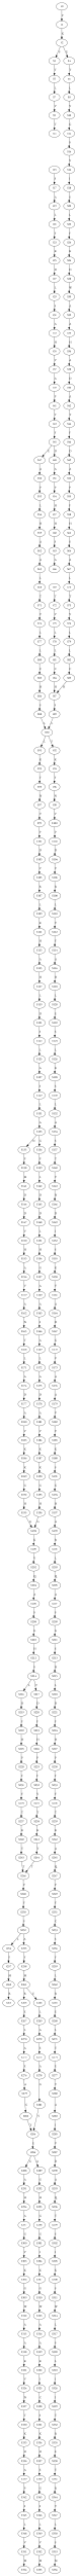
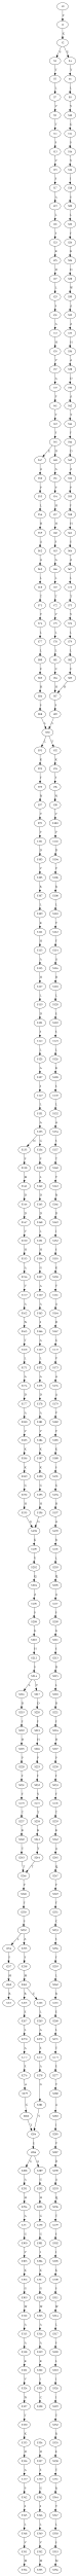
  strict digraph {
    fontname="EB Garamond"
    node [fontname="EB Garamond"]
    edge [fontname="EB Garamond"]
    S0
    S1
    S2
    S3
    S4
    S5
    S6
    S7
    S8
    S9
    S10
    S11
    S12
+   S13
    S14
    S15
    S16
    S17
    S18
    S19
    S20
    S21
    S22
    S23
    S24
    S25
    S26
    S27
    S28
    S29
    S30
    S31
    S32
    S33
    S34
    S35
    S36
    S37
    S38
    S39
    S40
    S41
    S42
    S43
    S44
    S45
    S46
    S47
    S48
    S49
    S50
    S51
    S52
    S53
    S54
    S55
    S56
    S57
    S58
    S59
    S60
    S61
    S62
    S63
    S64
    S65
    S66
    S67
    S68
    S69
    S70
    S71
    S72
    S73
    S74
    S75
    S76
    S77
    S78
    S79
    S80
    S81
    S82
    S83
    S84
    S85
    S86
    S87
    S88
    S89
    S90
    S91
    S92
    S93
    S94
    S95
    S96
    S97
    S98
    S99
    S100
    S101
    S102
    S103
    S104
    S105
    S106
    S107
    S108
    S109
    S110
    S111
    S112
    S113
    S114
    S115
    S116
    S117
    S118
    S119
    S120
    S121
    S122
    S123
    S124
    S125
    S126
    S127
    S128
    S129
    S130
    S131
    S132
    S133
    S134
    S135
    S136
    S137
    S138
    S139
    S140
    S141
    S142
    S143
    S144
    S145
    S146
    S147
    S148
    S149
    S150
    S151
    S152
    S153
    S154
    S155
    S156
    S157
    S158
    S159
    S160
    S161
    S162
    S163
    S164
    S165
    S166
    S167
    S168
    S169
    S170
    S171
    S172
    S173
    S174
    S175
    S176
    S177
    S178
    S179
    S180
    S181
    S182
    S183
    S184
    S185
    S186
    S187
    S188
    S189
    S190
    S191
    S192
    S193
    S194
    S195
    S196
    S197
    S198
    S199
    S200
    S201
    S202
    S203
    S204
    S205
    S206
    S207
    S208
    S209
    S210
    S211
    S212
    S213
    S214
    S215
    S216
    S217
    S218
    S219
    S220
    S221
    S222
    S223
    S224
    S225
    S226
    S227
    S228
    S229
    S230
    S231
    S232
    S233
    S234
    S235
    S236
    S237
    S238
    S239
    S240
    S241
    S242
    S243
    S244
    S245
    S246
    S247
    S248
    S249
    S250
    S251
    S252
    S253
    S254
    S255
    S256
    S257
    S258
    S259
    S260
    S261
    S262
    S263
    S264
    S266
    S265
    S267
    S268
    S269
    S270
    S271
    S272
    S273
    S274
    S275
    S276
    S277
    S278
    S279
    S280
    S281
    S282
    S283
    S284
    S285
    S286
    S287
    S288
    S289
    S290
    S291
    S292
    S293
    S294
    S295
    S296
    S297
    S298
    S299
    S300
    S301
    S302
    S303
    S304
    S305
    S306
    S307
    S308
    S309
    S310
    S311
    S312
    S313
    S314
    S315
    S316
    S317
    S318
    S319
    S320
    S321
    S322
    S323
    S324
    S325
    S326
    S327
    S328
    S329
    S330
-   S331
    S332
    S333
    S334
    S335
    S336
    S337
    S338
    S339
    S340
    S341
    S342
    S343
    S344
    S345
    S346
    S347
    S348
    S349
    S350
    S351
    S352
    S353
    S354
    S355
    S356
    S0 -> S1 [label=Y]
    S1 -> S2 [label=K]
    S2 -> S3 [label=S]
    S2 -> S4 [label=E]
    S3 -> S5 [label=T]
    S4 -> S6 [label=T]
    S5 -> S7 [label=L]
    S6 -> S8 [label=L]
    S7 -> S9 [label=V]
    S8 -> S10 [label=V]
    S9 -> S11 [label=T]
    S10 -> S12 [label=G]
+   S11 -> S13 [label=S]
    S12 -> S14 [label=S]
+   S13 -> S15 [label=V]
    S14 -> S16 [label=V]
    S15 -> S17 [label=S]
    S16 -> S18 [label=I]
    S17 -> S19 [label=A]
    S18 -> S20 [label=S]
    S19 -> S21 [label=L]
    S20 -> S22 [label=L]
    S21 -> S23 [label=F]
    S22 -> S24 [label=F]
    S23 -> S25 [label=K]
    S24 -> S26 [label=K]
    S25 -> S27 [label=D]
    S26 -> S28 [label=D]
    S27 -> S29 [label=L]
    S28 -> S30 [label=W]
    S29 -> S31 [label=S]
    S30 -> S32 [label=A]
    S31 -> S33 [label=A]
    S32 -> S34 [label=A]
    S33 -> S35 [label=H]
    S34 -> S36 [label=H]
    S35 -> S37 [label=V]
    S36 -> S38 [label=A]
    S37 -> S39 [label=A]
    S38 -> S40 [label=D]
    S39 -> S41 [label=P]
    S40 -> S42 [label=A]
    S41 -> S43 [label=T]
    S42 -> S44 [label=T]
    S43 -> S45 [label=F]
    S44 -> S46 [label=F]
    S45 -> S47 [label=E]
    S45 -> S48 [label=D]
    S46 -> S49 [label=D]
    S47 -> S50 [label=A]
    S48 -> S51 [label=A]
    S49 -> S52 [label=A]
    S50 -> S53 [label=P]
    S51 -> S54 [label=P]
    S52 -> S55 [label=P]
    S53 -> S56 [label=L]
    S54 -> S57 [label=H]
    S55 -> S58 [label=F]
    S56 -> S59 [label=H]
    S57 -> S60 [label=H]
    S58 -> S61 [label=H]
    S59 -> S62 [label=A]
    S60 -> S63 [label=S]
    S61 -> S64 [label=S]
    S62 -> S65 [label=A]
    S63 -> S66 [label=A]
    S64 -> S67 [label=A]
    S65 -> S68 [label=L]
+   S66 -> S69 [label=L]
    S67 -> S70 [label=L]
    S68 -> S71 [label=T]
    S69 -> S72 [label=T]
    S70 -> S73 [label=T]
    S71 -> S74 [label=V]
    S72 -> S75 [label=V]
    S73 -> S76 [label=V]
    S74 -> S77 [label=L]
    S75 -> S78 [label=L]
    S76 -> S79 [label=L]
    S77 -> S80 [label=L]
    S78 -> S81 [label=L]
    S79 -> S82 [label=L]
    S80 -> S83 [label=C]
    S81 -> S84 [label=C]
    S82 -> S85 [label=C]
    S83 -> S86 [label=H]
    S84 -> S87 [label=H]
    S85 -> S87 [label=H]
    S86 -> S88 [label=S]
    S87 -> S89 [label=S]
    S88 -> S90 [label=L]
    S89 -> S90 [label=L]
    S90 -> S91 [label=L]
    S90 -> S92 [label=F]
    S91 -> S93 [label=K]
    S92 -> S94 [label=K]
    S93 -> S95 [label=F]
    S94 -> S96 [label=F]
    S95 -> S97 [label=N]
    S96 -> S98 [label=N]
    S97 -> S99 [label=V]
    S98 -> S100 [label=V]
    S99 -> S101 [label=P]
    S100 -> S102 [label=P]
    S101 -> S103 [label=D]
    S102 -> S104 [label=D]
    S103 -> S105 [label=V]
    S104 -> S106 [label=V]
    S105 -> S107 [label=R]
    S106 -> S108 [label=R]
    S107 -> S109 [label=L]
    S108 -> S110 [label=L]
    S109 -> S111 [label=K]
    S110 -> S112 [label=V]
    S111 -> S113 [label=H]
    S112 -> S114 [label=Y]
    S113 -> S115 [label=A]
    S114 -> S116 [label=A]
    S115 -> S117 [label=H]
    S116 -> S118 [label=H]
    S117 -> S119 [label=L]
    S118 -> S120 [label=L]
    S119 -> S121 [label=D]
    S120 -> S122 [label=E]
    S121 -> S123 [label=S]
    S122 -> S124 [label=S]
    S123 -> S125 [label=L]
    S124 -> S126 [label=L]
    S125 -> S127 [label=A]
    S126 -> S128 [label=K]
    S127 -> S129 [label=S]
    S128 -> S130 [label=S]
    S129 -> S131 [label=L]
    S130 -> S132 [label=L]
    S131 -> S133 [label=A]
    S132 -> S134 [label=A]
    S133 -> S135 [label=N]
    S133 -> S136 [label=G]
    S134 -> S137 [label=S]
    S135 -> S138 [label=P]
    S136 -> S139 [label=P]
    S137 -> S140 [label=T]
    S138 -> S141 [label=M]
    S139 -> S142 [label=L]
    S140 -> S143 [label=V]
    S141 -> S144 [label=D]
    S142 -> S145 [label=D]
    S143 -> S146 [label=N]
    S144 -> S147 [label=D]
    S145 -> S148 [label=D]
    S146 -> S149 [label=D]
    S147 -> S150 [label=V]
    S148 -> S151 [label=L]
    S149 -> S152 [label=I]
    S150 -> S153 [label=H]
    S151 -> S154 [label=H]
    S152 -> S155 [label=S]
    S153 -> S156 [label=A]
    S154 -> S157 [label=G]
    S155 -> S158 [label=K]
    S156 -> S159 [label=V]
    S157 -> S160 [label=A]
    S158 -> S161 [label=V]
    S159 -> S162 [label=A]
    S160 -> S163 [label=A]
    S161 -> S164 [label=A]
    S162 -> S165 [label=N]
    S163 -> S166 [label=S]
    S164 -> S167 [label=D]
    S165 -> S168 [label=T]
    S166 -> S169 [label=A]
    S167 -> S170 [label=G]
    S168 -> S171 [label=L]
    S169 -> S172 [label=L]
    S170 -> S173 [label=V]
    S171 -> S174 [label=A]
    S172 -> S175 [label=A]
    S173 -> S176 [label=A]
    S174 -> S177 [label=D]
    S175 -> S178 [label=D]
    S176 -> S179 [label=A]
    S177 -> S180 [label=A]
    S178 -> S181 [label=A]
    S179 -> S182 [label=V]
    S180 -> S183 [label=V]
    S181 -> S184 [label=V]
    S182 -> S185 [label=V]
    S183 -> S186 [label=K]
    S184 -> S187 [label=K]
    S185 -> S188 [label=K]
    S186 -> S189 [label=K]
    S187 -> S190 [label=K]
    S188 -> S191 [label=S]
    S189 -> S192 [label=G]
    S190 -> S193 [label=G]
    S191 -> S194 [label=G]
    S192 -> S195 [label=H]
    S193 -> S196 [label=H]
    S194 -> S197 [label=H]
    S195 -> S198 [label=G]
    S196 -> S198 [label=G]
    S197 -> S199 [label=A]
    S198 -> S200 [label=K]
    S199 -> S201 [label=R]
    S200 -> S202 [label=V]
    S201 -> S203 [label=L]
    S202 -> S204 [label=Q]
    S203 -> S205 [label=Q]
    S204 -> S206 [label=A]
    S205 -> S207 [label=A]
    S206 -> S208 [label=S]
    S207 -> S209 [label=S]
    S208 -> S210 [label=G]
    S209 -> S211 [label=G]
    S210 -> S212 [label=H]
    S211 -> S213 [label=S]
    S212 -> S214 [label=S]
    S213 -> S215 [label=H]
    S214 -> S216 [label=L]
    S214 -> S217 [label=V]
    S215 -> S218 [label=L]
    S216 -> S219 [label=D]
    S217 -> S220 [label=D]
    S218 -> S221 [label=D]
    S219 -> S222 [label=F]
    S220 -> S223 [label=F]
    S221 -> S224 [label=F]
    S222 -> S225 [label=H]
    S223 -> S226 [label=H]
    S224 -> S227 [label=H]
    S225 -> S228 [label=P]
    S226 -> S229 [label=P]
    S227 -> S230 [label=P]
    S228 -> S231 [label=F]
    S229 -> S232 [label=F]
    S230 -> S233 [label=F]
    S231 -> S234 [label=Y]
    S232 -> S235 [label=Y]
    S233 -> S236 [label=Y]
    S234 -> S237 [label=T]
    S235 -> S238 [label=T]
    S236 -> S239 [label=T]
    S237 -> S240 [label=K]
    S238 -> S241 [label=K]
    S239 -> S242 [label=K]
    S240 -> S243 [label=T]
    S241 -> S244 [label=T]
    S242 -> S245 [label=A]
    S243 -> S246 [label=T]
    S244 -> S246 [label=T]
    S245 -> S247 [label=Q]
    S246 -> S248 [label=P]
    S247 -> S249 [label=P]
    S248 -> S250 [label=F]
    S249 -> S251 [label=Y]
    S250 -> S252 [label=S]
    S251 -> S253 [label=C]
    S252 -> S254 [label=L]
    S252 -> S255 [label=A]
    S253 -> S256 [label=S]
    S254 -> S257 [label=F]
    S255 -> S258 [label=F]
    S256 -> S259 [label=F]
    S257 -> S260 [label=M]
    S258 -> S261 [label=M]
    S259 -> S262 [label=L]
    S260 -> S263 [label=R]
    S261 -> S264 [label=R]
    S261 -> S266 [label=E]
    S262 -> S265 [label=R]
    S264 -> S267 [label=E]
    S266 -> S269 [label=L]
    S265 -> S268 [label=E]
    S267 -> S270 [label=L]
    S268 -> S271 [label=L]
    S269 -> S272 [label=A]
    S270 -> S273 [label=A]
    S271 -> S274 [label=T]
    S272 -> S275 [label=E]
    S273 -> S276 [label=E]
    S274 -> S277 [label=E]
    S275 -> S278 [label=A]
    S276 -> S279 [label=A]
    S277 -> S280 [label=T]
    S278 -> S281 [label=G]
    S279 -> S282 [label=G]
    S280 -> S283 [label=A]
    S281 -> S284 [label=Y]
    S282 -> S284 [label=Y]
    S283 -> S285 [label=I]
    S284 -> S286 [label=E]
    S285 -> S287 [label=V]
    S286 -> S288 [label=G]
    S286 -> S289 [label=A]
    S287 -> S290 [label=D]
    S288 -> S291 [label=A]
    S289 -> S292 [label=G]
    S290 -> S293 [label=A]
    S291 -> S294 [label=H]
    S292 -> S295 [label=H]
    S293 -> S296 [label=Q]
    S294 -> S297 [label=A]
    S295 -> S298 [label=G]
    S296 -> S299 [label=T]
    S297 -> S300 [label=G]
    S298 -> S301 [label=G]
    S299 -> S302 [label=S]
    S300 -> S303 [label=V]
    S301 -> S304 [label=I]
    S302 -> S305 [label=I]
    S303 -> S306 [label=K]
    S304 -> S307 [label=K]
    S305 -> S308 [label=K]
    S306 -> S309 [label=G]
    S307 -> S310 [label=G]
    S308 -> S311 [label=S]
    S309 -> S312 [label=W]
    S310 -> S313 [label=W]
    S311 -> S314 [label=W]
    S312 -> S315 [label=A]
    S313 -> S316 [label=A]
    S314 -> S317 [label=L]
    S315 -> S318 [label=A]
    S316 -> S319 [label=A]
    S317 -> S320 [label=S]
    S318 -> S321 [label=K]
    S319 -> S322 [label=K]
    S320 -> S323 [label=L]
    S321 -> S324 [label=V]
    S322 -> S325 [label=I]
    S323 -> S326 [label=I]
    S324 -> S327 [label=N]
    S325 -> S328 [label=C]
    S326 -> S329 [label=I]
    S327 -> S330 [label=T]
-   S328 -> S331 [label=S]
    S329 -> S332 [label=T]
    S330 -> S333 [label=K]
-   S331 -> S334 [label=K]
    S332 -> S335 [label=R]
    S333 -> S336 [label=D]
    S334 -> S337 [label=D]
    S335 -> S338 [label=E]
    S336 -> S339 [label=A]
    S337 -> S340 [label=E]
    S338 -> S341 [label=T]
    S339 -> S342 [label=P]
    S340 -> S343 [label=G]
    S341 -> S344 [label=R]
    S342 -> S345 [label=S]
    S343 -> S346 [label=S]
    S344 -> S347 [label=T]
    S345 -> S348 [label=L]
    S346 -> S349 [label=L]
    S347 -> S350 [label=L]
    S348 -> S351 [label=V]
    S349 -> S352 [label=V]
    S350 -> S353 [label=S]
    S351 -> S354 [label=M]
    S352 -> S355 [label=M]
    S353 -> S356 [label=M]
  }
